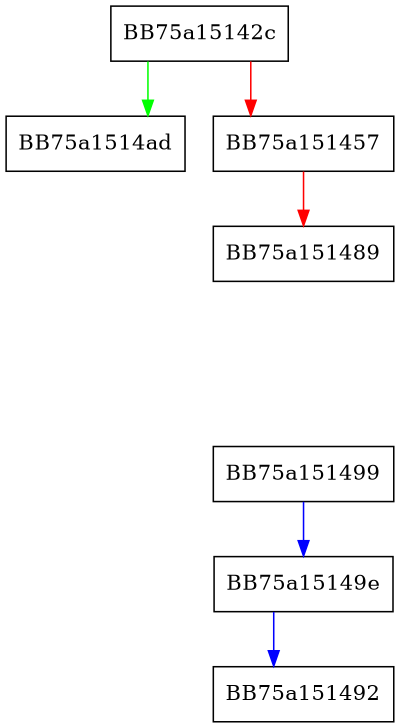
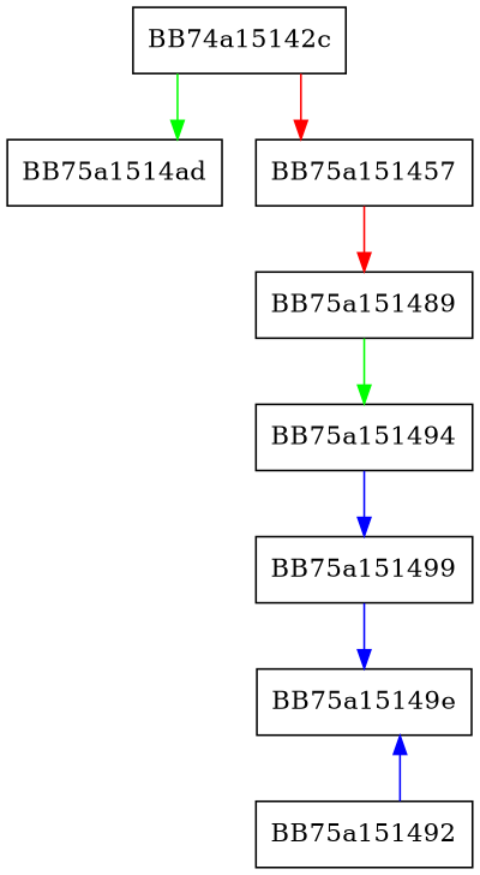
  digraph {
    splines=ortho
    node [shape=box]
    edge [color=blue]
-   BB75a15142c
+   BB75a15142c [label=BB74a15142c]
    BB75a1514ad
    BB75a151457
    BB75a151489
+   BB75a151494
    BB75a151499
    BB75a15149e
    BB75a151492
    BB75a15142c -> BB75a1514ad [color=green]
    BB75a15142c -> BB75a151457 [color=red]
    BB75a151457 -> BB75a151489 [color=red]
+   BB75a151489 -> BB75a151494 [color=green]
+   BB75a151494 -> BB75a151499
    BB75a151499 -> BB75a15149e
-   BB75a15149e -> BB75a151492
+   BB75a151492 -> BB75a15149e
  }
